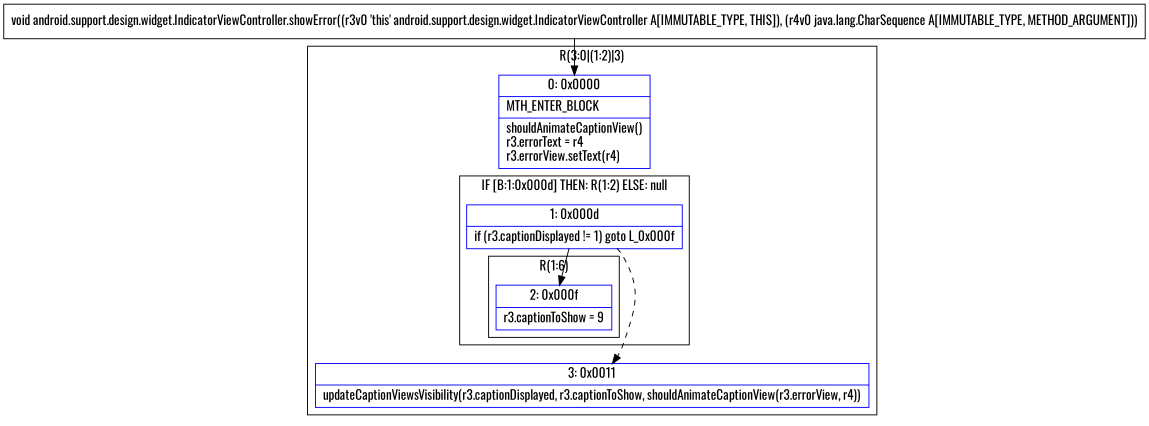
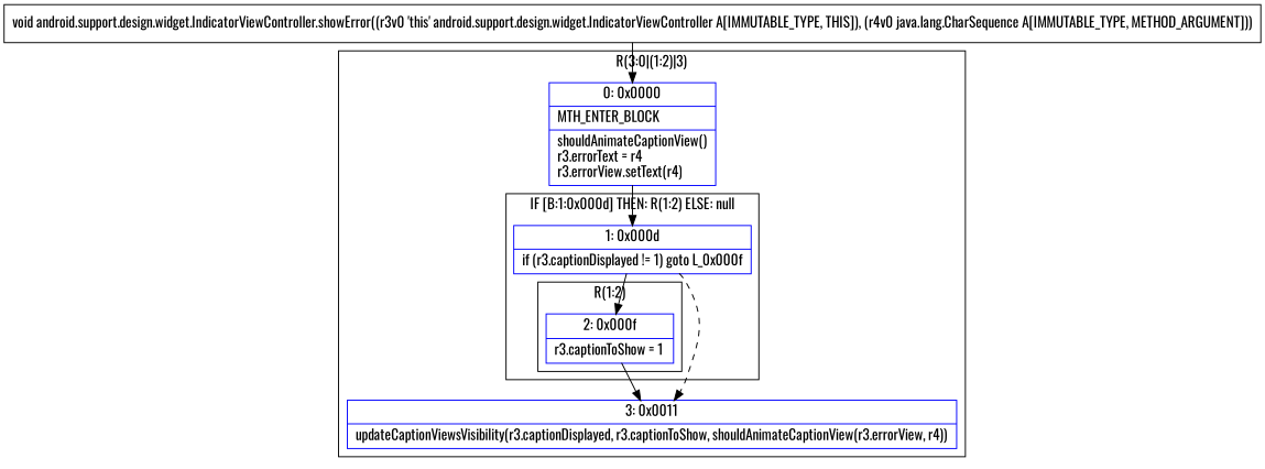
  digraph {
    fontname=Oswald
    node [color=blue fontname=Oswald shape=record]
    edge [fontname=Oswald]
-   n1 [label="{2\:\ 0x000f|r3.captionToShow = 9\l}"]
+   n1 [label="{2\:\ 0x000f|r3.captionToShow = 1\l}"]
    n2 [label="{1\:\ 0x000d|if (r3.captionDisplayed != 1) goto L_0x000f\l}"]
    n3 [label="{0\:\ 0x0000|MTH_ENTER_BLOCK\l|shouldAnimateCaptionView()\lr3.errorText = r4\lr3.errorView.setText(r4)\l}"]
    n4 [label="{3\:\ 0x0011|updateCaptionViewsVisibility(r3.captionDisplayed, r3.captionToShow, shouldAnimateCaptionView(r3.errorView, r4))\l}"]
    n5 [label="{void android.support.design.widget.IndicatorViewController.showError((r3v0 'this' android.support.design.widget.IndicatorViewController A[IMMUTABLE_TYPE, THIS]), (r4v0 java.lang.CharSequence A[IMMUTABLE_TYPE, METHOD_ARGUMENT])) }" color=""]
    subgraph cluster_1 {
      label="R(3:0|(1:2)|3)"
      n3
      n4
      subgraph cluster_2 {
        label="IF [B:1:0x000d] THEN: R(1:2) ELSE: null"
        n2
        subgraph cluster_3 {
-         label="R(1:6)"
+         label="R(1:2)"
          n1
        }
      }
    }
+   n1 -> n4
    n2 -> n1
    n2 -> n4 [style=dashed]
+   n3 -> n2
    n5 -> n3
  }
